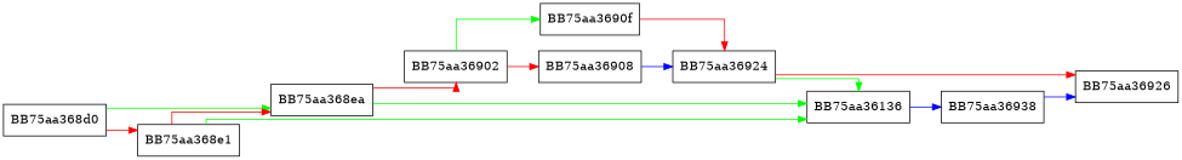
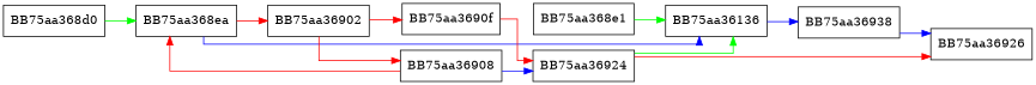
  digraph {
    rankdir=LR
    splines=ortho
    node [shape=box]
    edge [color=red]
    BB75aa368d0
    BB75aa368ea
    BB75aa368e1
    n4 [label=BB75aa36136]
    BB75aa36902
    BB75aa36938
    BB75aa3690f
    BB75aa36908
    BB75aa36926
    BB75aa36924
    BB75aa368d0 -> BB75aa368ea [color=green]
-   BB75aa368d0 -> BB75aa368e1
-   BB75aa368ea -> n4 [color=green]
+   BB75aa368ea -> n4 [color=blue]
    BB75aa368ea -> BB75aa36902
-   BB75aa368e1 -> BB75aa368ea
+   BB75aa36908 -> BB75aa368ea
    BB75aa368e1 -> n4 [color=green]
    n4 -> BB75aa36938 [color=blue]
-   BB75aa36902 -> BB75aa3690f [color=green]
+   BB75aa36902 -> BB75aa3690f
    BB75aa36902 -> BB75aa36908
    BB75aa36938 -> BB75aa36926 [color=blue]
    BB75aa3690f -> BB75aa36924
    BB75aa36908 -> BB75aa36924 [color=blue]
    BB75aa36924 -> n4 [color=green]
    BB75aa36924 -> BB75aa36926
  }
